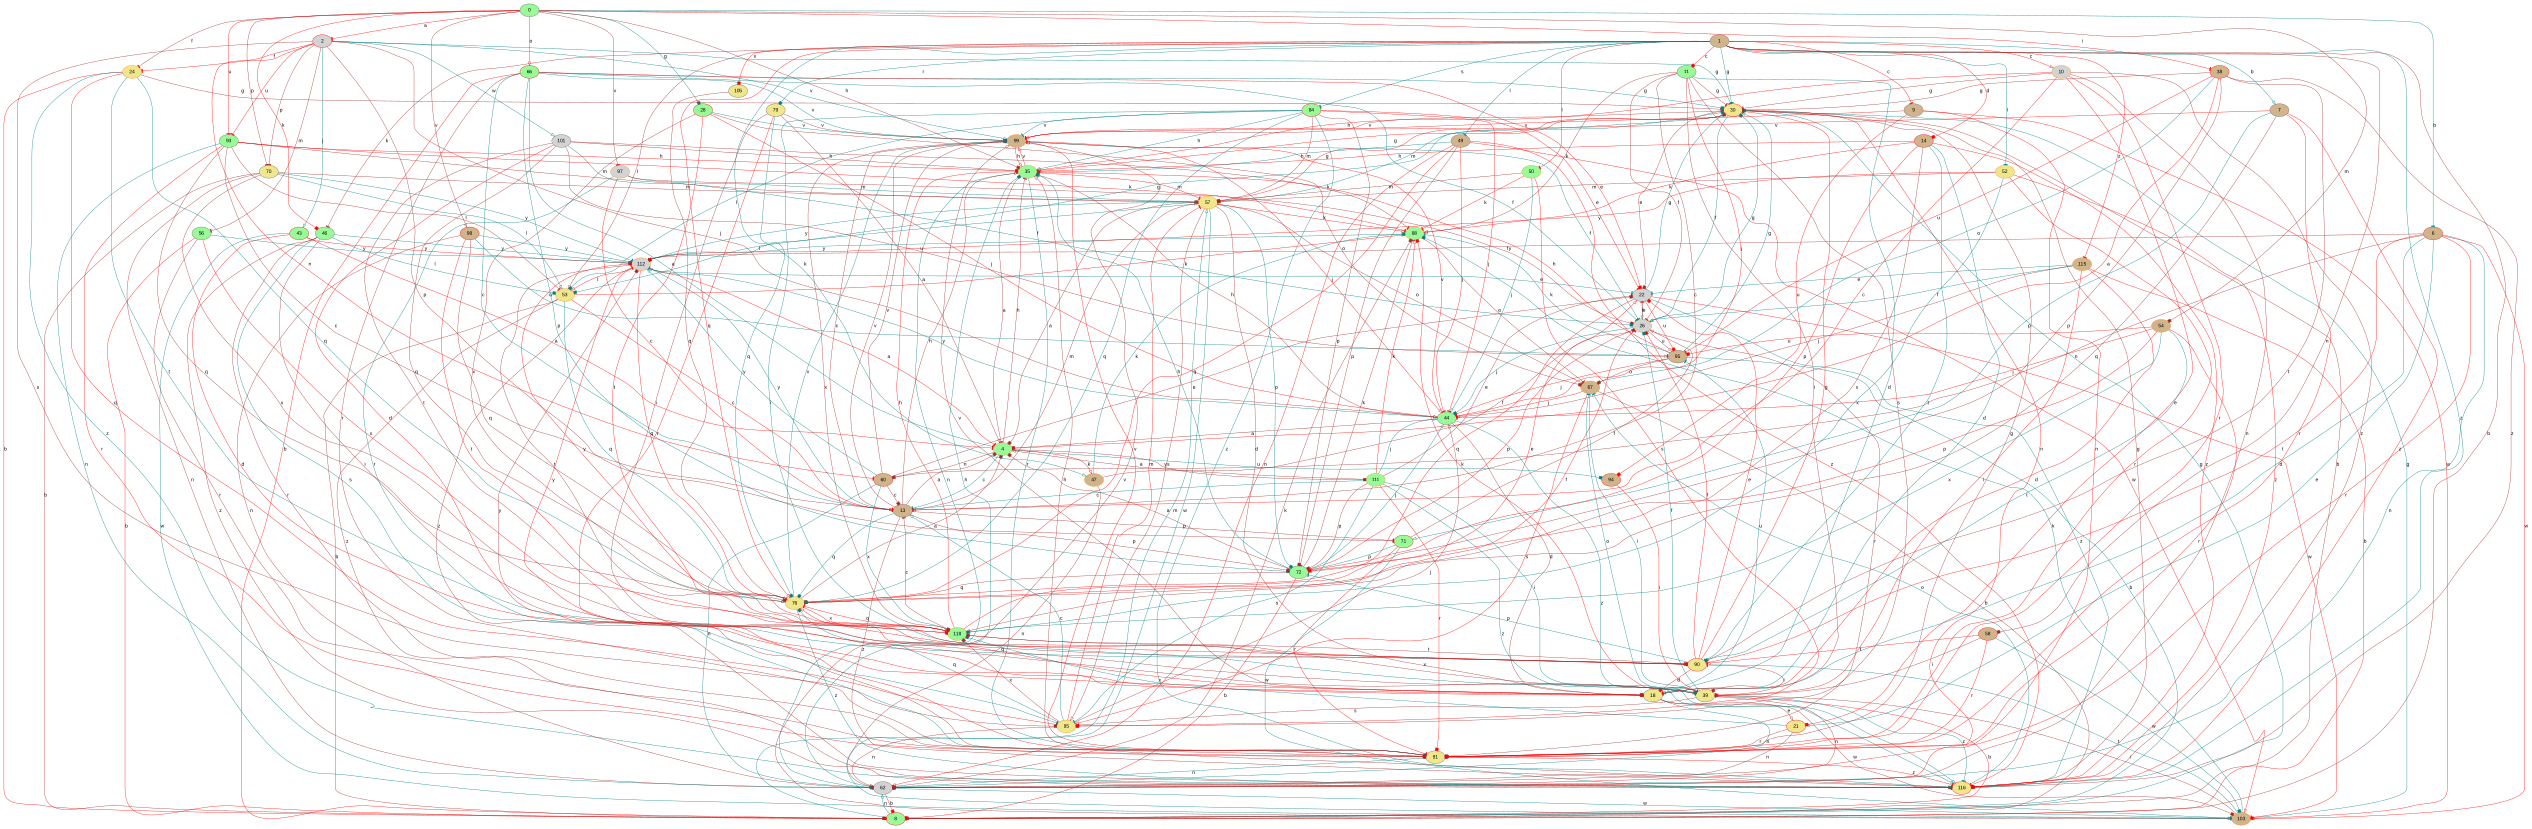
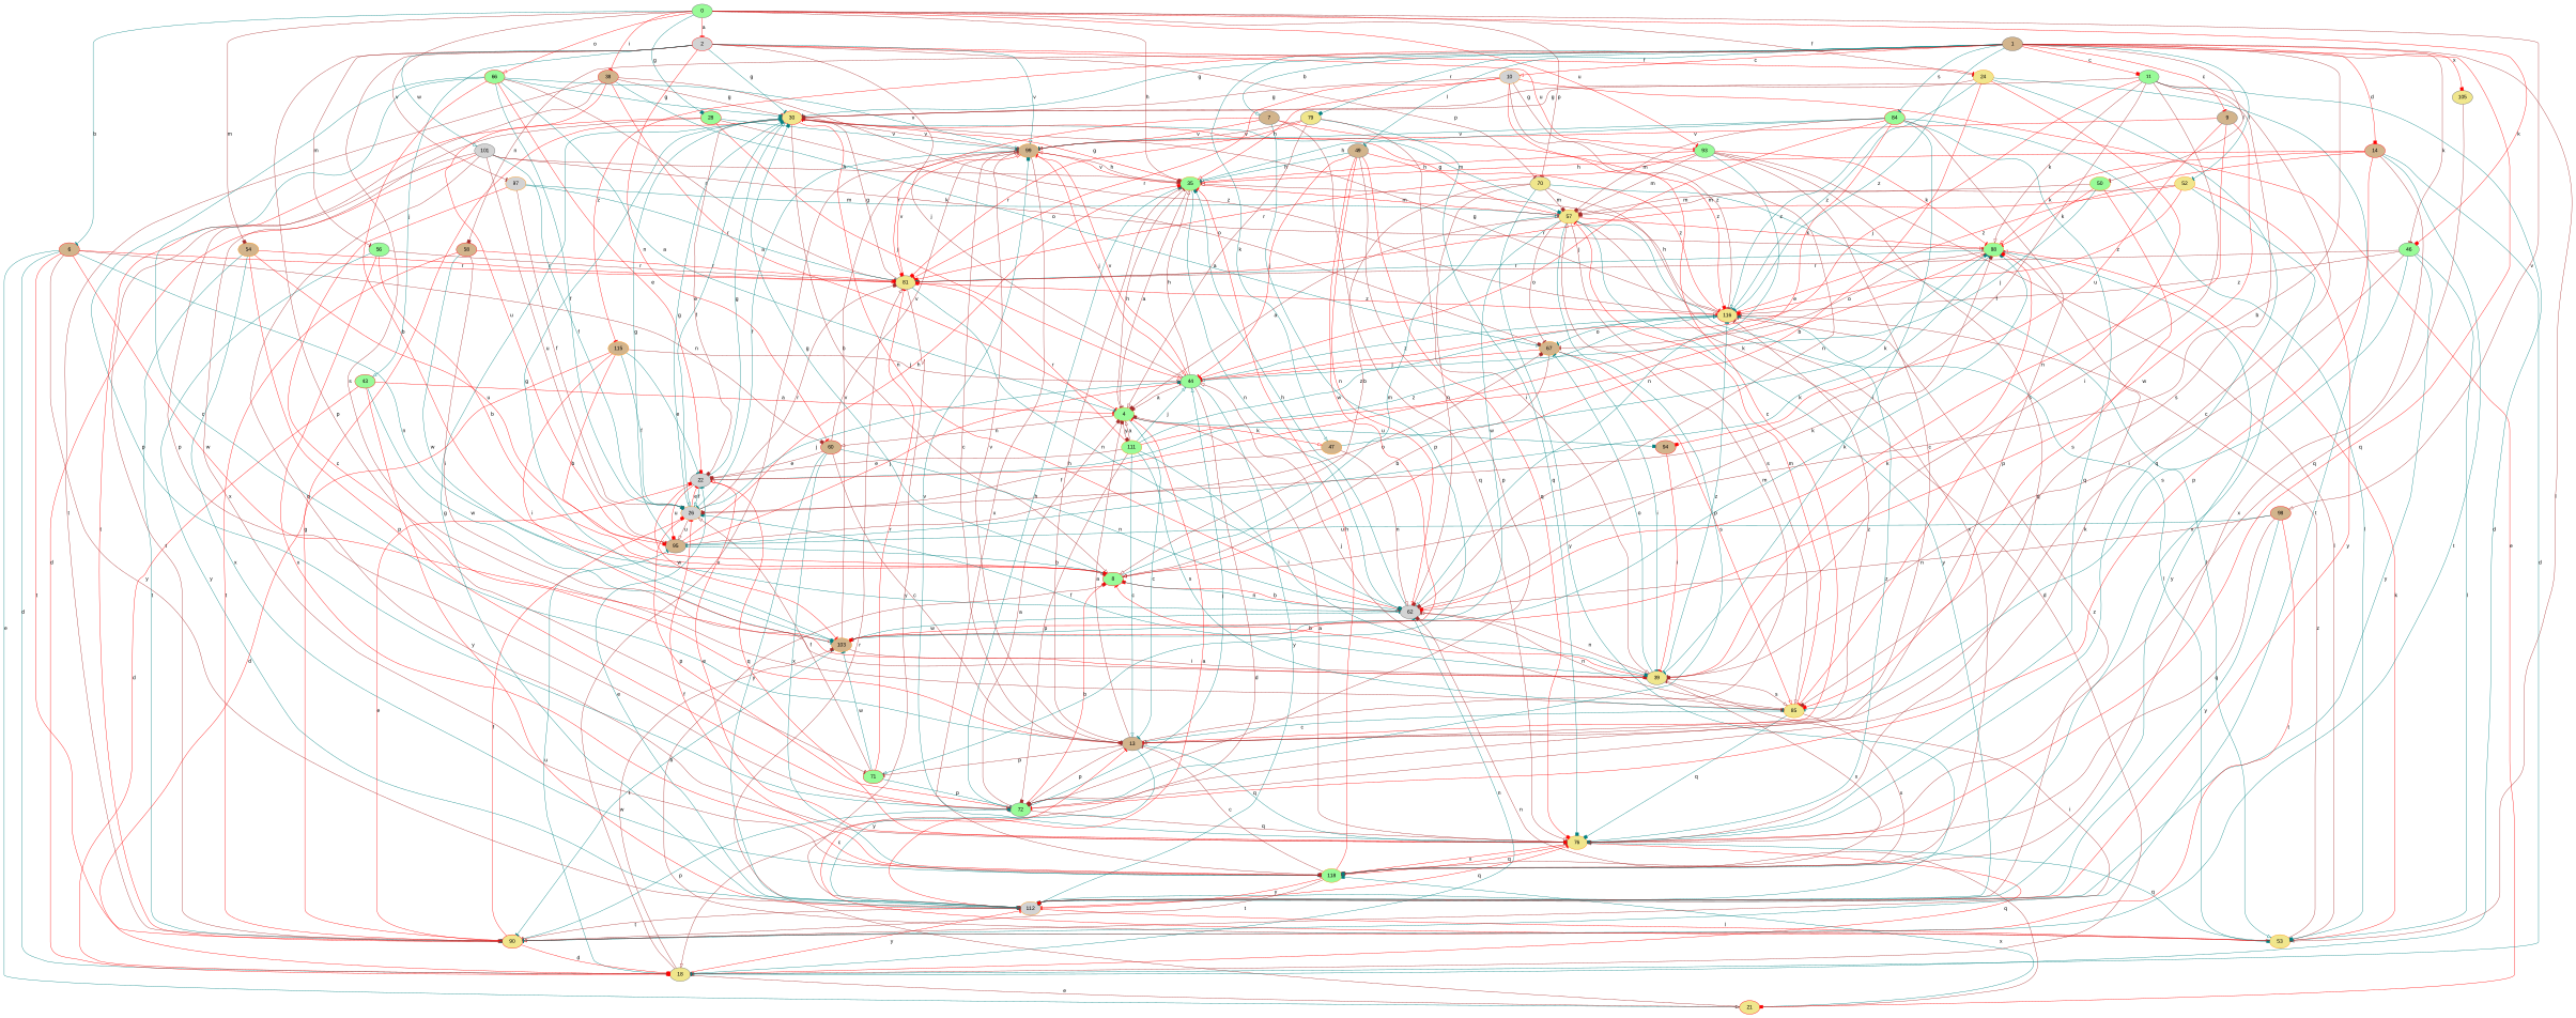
  strict digraph {
    fontname="Liberation Sans"
    node [color=gray40 fillcolor=palegreen fontname="Liberation Sans" style=filled]
    edge [arrowhead=tee color=brown fontname="Liberation Sans"]
    0
    2 [color=red fillcolor=lightgrey]
    6 [color=red fillcolor=tan]
    24 [color=darkorange fillcolor=khaki]
    28 [color=red]
    35 [color=darkorange]
    38 [color=red fillcolor=tan]
    46
    54 [color=darkorange fillcolor=tan]
    66 [color=red]
    70 [fillcolor=khaki]
    93
    97 [color=darkorange fillcolor=lightgrey]
    98 [color=red fillcolor=tan]
    30 [color=red fillcolor=khaki]
    43 [color=red]
    44
    56
    60 [color=red fillcolor=tan]
    71 [color=red]
    85 [color=darkorange fillcolor=khaki]
    99 [color=darkorange fillcolor=tan]
    101 [fillcolor=lightgrey]
    18 [fillcolor=khaki]
    21 [color=red fillcolor=khaki]
    62 [fillcolor=lightgrey]
    81 [fillcolor=khaki]
    90 [color=red fillcolor=khaki]
    103 [color=darkorange fillcolor=tan]
    112 [color=darkorange fillcolor=lightgrey]
    8 [color=red]
    76 [color=darkorange fillcolor=khaki]
    116 [color=red fillcolor=khaki]
    n34 [color=darkorange label=118]
    67 [color=darkorange fillcolor=tan]
    4 [color=darkorange]
    57 [color=darkorange fillcolor=khaki]
    72
    95 [fillcolor=tan]
    53 [color=darkorange fillcolor=khaki]
    39 [fillcolor=khaki]
    13 [fillcolor=tan]
    26 [color=darkorange fillcolor=lightgrey]
    22 [fillcolor=lightgrey]
    n45 [color=darkorange label=88]
    1 [fillcolor=tan]
    7 [fillcolor=tan]
    9 [fillcolor=tan]
    10 [color=darkorange fillcolor=lightgrey]
    11
    14 [color=red fillcolor=tan]
    47 [color=darkorange fillcolor=tan]
    49 [fillcolor=tan]
    50 [color=darkorange]
    52 [color=darkorange fillcolor=khaki]
    58 [color=red fillcolor=tan]
    79 [fillcolor=khaki]
    84 [color=red]
    105 [fillcolor=khaki]
    115 [color=darkorange fillcolor=tan]
    94 [color=red fillcolor=tan]
    111 [color=darkorange]
    0 -> 2 [color=red label=a]
    0 -> 6 [color=teal label=b]
    0 -> 24 [label=f]
    0 -> 28 [arrowhead=box color=teal label=g]
    0 -> 35 [arrowhead=box label=h]
    0 -> 38 [color=red label=i]
    0 -> 46 [arrowhead=box color=red label=k]
    0 -> 54 [arrowhead=box label=m]
    0 -> 66 [arrowhead=onormal color=red label=o]
    0 -> 70 [label=p]
    0 -> 93 [color=red label=u]
    0 -> 97 [label=v]
    0 -> 98 [arrowhead=onormal label=v]
    2 -> 24 [color=red label=f]
    2 -> 70 [label=p]
    2 -> 93 [color=red label=u]
    2 -> 30 [color=teal label=g]
    2 -> 43 [arrowhead=onormal color=teal label=j]
    2 -> 44 [arrowhead=onormal label=j]
    2 -> 56 [label=m]
    2 -> 60 [color=red label=n]
    2 -> 71 [label=p]
    2 -> 85 [arrowhead=box label=s]
    2 -> 99 [arrowhead=onormal color=teal label=v]
    2 -> 101 [arrowhead=onormal color=teal label=w]
    6 -> 60 [arrowhead=box label=n]
    6 -> 18 [arrowhead=onormal color=teal label=d]
    6 -> 21 [arrowhead=onormal color=teal label=e]
    6 -> 62 [color=teal label=n]
    6 -> 81 [arrowhead=onormal color=red label=r]
    6 -> 90 [color=red label=t]
    6 -> 103 [arrowhead=onormal color=red label=w]
    6 -> 112 [label=y]
    24 -> 30 [arrowhead=box label=g]
-   24 -> 85 [color=red label=q]
+   24 -> 85 [color=red label=s]
    24 -> 90 [color=teal label=t]
    24 -> 8 [arrowhead=onormal color=red label=b]
    24 -> 76 [arrowhead=onormal color=teal label=q]
    24 -> 116 [color=teal label=z]
    28 -> 44 [arrowhead=onormal color=red label=j]
    28 -> 99 [arrowhead=box color=teal label=v]
    28 -> 90 [arrowhead=box color=red label=t]
    28 -> n34 [label=x]
    28 -> 67 [arrowhead=box label=o]
    35 -> 30 [arrowhead=box color=red label=g]
    35 -> 99 [arrowhead=onormal color=red label=v]
    35 -> 62 [arrowhead=box color=teal label=n]
    35 -> 4 [label=a]
    35 -> 57 [color=red label=m]
    38 -> 30 [label=g]
    38 -> 90 [arrowhead=onormal label=t]
    38 -> 116 [arrowhead=onormal label=z]
    38 -> 67 [arrowhead=onormal color=teal label=o]
    38 -> 4 [color=red label=a]
    38 -> 72 [arrowhead=onormal label=p]
    38 -> 95 [color=red label=u]
    46 -> 85 [color=teal label=s]
    46 -> 81 [arrowhead=box label=r]
    46 -> 112 [arrowhead=box color=teal label=y]
    46 -> 116 [arrowhead=onormal label=z]
    46 -> 53 [arrowhead=box color=teal label=l]
    46 -> 39 [label=i]
-   54 -> 44 [color=red label=j]
    54 -> 81 [color=red label=r]
    54 -> 90 [arrowhead=box color=teal label=t]
    54 -> n34 [arrowhead=onormal color=teal label=x]
    54 -> 72 [arrowhead=box color=red label=p]
    54 -> 95 [arrowhead=box color=red label=u]
    66 -> 30 [arrowhead=box color=teal label=g]
    66 -> 99 [arrowhead=onormal color=teal label=v]
    66 -> 81 [label=r]
    66 -> 8 [arrowhead=box color=red label=b]
    66 -> 4 [color=teal label=a]
    66 -> 72 [arrowhead=box color=teal label=p]
    66 -> 13 [color=teal label=c]
    66 -> 26 [color=teal label=f]
    66 -> 22 [arrowhead=box color=red label=e]
    70 -> 62 [arrowhead=box label=n]
    70 -> 112 [color=teal label=y]
    70 -> 8 [arrowhead=onormal label=b]
    70 -> n34 [arrowhead=box label=x]
    70 -> 57 [arrowhead=box label=m]
    70 -> 53 [arrowhead=onormal color=teal label=l]
    93 -> 35 [color=red label=h]
    93 -> 62 [arrowhead=onormal color=teal label=n]
    93 -> 81 [arrowhead=box color=red label=r]
    93 -> 76 [arrowhead=onormal label=q]
    93 -> 57 [arrowhead=onormal label=m]
    93 -> 53 [label=l]
    93 -> 13 [arrowhead=onormal label=c]
    93 -> n45 [color=red label=k]
    97 -> 81 [color=teal label=r]
    97 -> 57 [arrowhead=onormal color=teal label=m]
    97 -> 13 [arrowhead=onormal color=red label=c]
    97 -> 26 [arrowhead=box label=f]
    98 -> 62 [label=n]
    98 -> 90 [arrowhead=onormal color=red label=t]
    98 -> 112 [color=teal label=y]
    98 -> 76 [arrowhead=onormal label=q]
    98 -> 95 [color=teal label=u]
    30 -> 99 [label=v]
    30 -> 62 [arrowhead=box color=red label=n]
    30 -> 8 [arrowhead=onormal label=b]
    30 -> 57 [arrowhead=box color=teal label=m]
    30 -> 26 [arrowhead=onormal color=teal label=f]
    30 -> 22 [arrowhead=box label=e]
    43 -> 18 [arrowhead=box color=red label=d]
    43 -> 103 [color=teal label=w]
    43 -> 112 [arrowhead=box color=red label=y]
    43 -> 4 [color=red label=a]
    44 -> 35 [arrowhead=onormal label=h]
    44 -> 99 [color=red label=v]
    44 -> 18 [arrowhead=onormal label=d]
    44 -> 112 [color=teal label=y]
    44 -> 116 [arrowhead=onormal color=teal label=z]
    44 -> 4 [arrowhead=box label=a]
    56 -> 81 [label=r]
    56 -> 112 [arrowhead=box color=teal label=y]
    56 -> 8 [arrowhead=box color=red label=b]
    56 -> n34 [color=red label=x]
    60 -> 99 [label=v]
    60 -> 62 [arrowhead=onormal color=teal label=n]
    60 -> 112 [arrowhead=onormal color=teal label=y]
    60 -> n34 [arrowhead=box color=teal label=x]
    60 -> 13 [arrowhead=box label=c]
    60 -> 22 [arrowhead=box label=e]
    71 -> 81 [color=red label=r]
    71 -> 103 [color=teal label=w]
    71 -> 72 [color=teal label=p]
    71 -> 26 [arrowhead=onormal label=f]
    85 -> 44 [arrowhead=onormal label=j]
    85 -> 62 [arrowhead=onormal label=n]
    85 -> 76 [arrowhead=box color=teal label=q]
    85 -> n34 [arrowhead=box label=x]
    85 -> 57 [color=red label=m]
    85 -> 13 [arrowhead=onormal color=teal label=c]
    99 -> 35 [arrowhead=onormal label=h]
    99 -> 44 [arrowhead=onormal color=red label=j]
    99 -> n34 [arrowhead=box label=x]
    99 -> 13 [label=c]
    99 -> 26 [color=teal label=f]
    101 -> 35 [arrowhead=box label=h]
    101 -> 18 [arrowhead=box color=red label=d]
    101 -> 90 [arrowhead=onormal label=t]
    101 -> 76 [arrowhead=box label=q]
    101 -> 95 [arrowhead=onormal label=u]
    101 -> 26 [arrowhead=box color=teal label=f]
    101 -> n45 [label=k]
    18 -> 99 [arrowhead=onormal label=v]
    18 -> 21 [arrowhead=onormal label=e]
    18 -> 62 [color=teal label=n]
    18 -> 103 [arrowhead=box label=w]
    18 -> 112 [color=red label=y]
    18 -> 76 [arrowhead=onormal color=red label=q]
    18 -> 95 [color=teal label=u]
    21 -> 62 [arrowhead=box label=n]
    21 -> 81 [arrowhead=onormal label=r]
    21 -> n34 [arrowhead=box color=teal label=x]
    62 -> 35 [arrowhead=box color=teal label=h]
    62 -> 103 [arrowhead=onormal color=teal label=w]
    62 -> 8 [arrowhead=box color=red label=b]
    62 -> n45 [arrowhead=box label=k]
    81 -> 30 [arrowhead=box label=g]
    81 -> 99 [arrowhead=onormal color=red label=v]
    81 -> 62 [arrowhead=box color=teal label=n]
    81 -> 112 [arrowhead=box label=y]
    81 -> 116 [color=red label=z]
    90 -> 30 [color=red label=g]
    90 -> 18 [arrowhead=box color=red label=d]
    90 -> 72 [color=teal label=p]
    90 -> 39 [label=i]
    90 -> 26 [arrowhead=box color=red label=f]
    90 -> 22 [arrowhead=box color=red label=e]
    103 -> 30 [color=teal label=g]
    103 -> 99 [arrowhead=onormal label=v]
    103 -> 90 [color=teal label=t]
    103 -> 39 [label=i]
    103 -> n45 [arrowhead=box color=teal label=k]
    112 -> 30 [arrowhead=box color=teal label=g]
    112 -> 90 [label=t]
    112 -> 76 [color=red label=q]
    112 -> 116 [label=z]
    112 -> 4 [color=red label=a]
    112 -> 53 [arrowhead=onormal color=red label=l]
    112 -> 22 [color=teal label=e]
    8 -> 30 [arrowhead=box color=teal label=g]
    8 -> 62 [arrowhead=onormal color=teal label=n]
    8 -> 57 [arrowhead=onormal color=teal label=m]
    76 -> 99 [arrowhead=box color=teal label=v]
    76 -> 116 [arrowhead=box color=teal label=z]
    76 -> n34 [arrowhead=onormal color=red label=x]
    76 -> 4 [arrowhead=box label=a]
    76 -> 22 [arrowhead=onormal color=red label=e]
    116 -> 35 [arrowhead=onormal label=h]
    116 -> 30 [label=g]
    116 -> 67 [color=teal label=o]
    n34 -> 35 [color=red label=h]
    n34 -> 90 [arrowhead=onormal label=t]
    n34 -> 112 [color=red label=y]
    n34 -> 76 [color=red label=q]
    n34 -> 13 [label=c]
    n34 -> 26 [color=red label=f]
    67 -> 44 [color=red label=j]
    67 -> 85 [arrowhead=onormal color=red label=s]
    67 -> 8 [arrowhead=onormal label=b]
    67 -> 39 [color=teal label=i]
    4 -> 35 [label=h]
    4 -> 60 [arrowhead=onormal label=n]
    4 -> 13 [color=teal label=c]
    4 -> 47 [arrowhead=onormal color=red label=k]
    4 -> 94 [arrowhead=box color=teal label=u]
    4 -> 111 [arrowhead=box label=y]
    57 -> 30 [color=red label=g]
    57 -> 85 [arrowhead=onormal label=s]
    57 -> 18 [arrowhead=box label=d]
    57 -> 103 [arrowhead=onormal color=teal label=w]
    57 -> 112 [arrowhead=box color=teal label=y]
    57 -> 67 [label=o]
    57 -> 4 [arrowhead=box label=a]
    57 -> 72 [arrowhead=box color=teal label=p]
    57 -> 53 [arrowhead=box color=teal label=l]
    57 -> n45 [arrowhead=onormal color=red label=k]
    72 -> 35 [arrowhead=box color=teal label=h]
    72 -> 44 [arrowhead=onormal color=teal label=j]
    72 -> 8 [arrowhead=box color=red label=b]
    72 -> 76 [label=q]
    72 -> 4 [arrowhead=box label=a]
    72 -> n45 [label=k]
    95 -> 35 [arrowhead=box color=red label=h]
    95 -> 30 [arrowhead=onormal color=teal label=g]
    95 -> 44 [color=red label=j]
    95 -> 8 [arrowhead=onormal color=teal label=b]
    95 -> 67 [arrowhead=box label=o]
    95 -> n45 [color=teal label=k]
    53 -> 8 [arrowhead=onormal label=b]
    53 -> 76 [arrowhead=onormal color=teal label=q]
    53 -> 116 [arrowhead=onormal label=z]
    53 -> 13 [color=red label=c]
    53 -> n45 [arrowhead=onormal color=red label=k]
    39 -> 85 [arrowhead=onormal label=s]
    39 -> 62 [label=n]
    39 -> 8 [color=red label=b]
    39 -> 116 [color=teal label=z]
    39 -> n34 [arrowhead=box label=x]
    39 -> 67 [color=teal label=o]
    39 -> 26 [arrowhead=box color=teal label=f]
    39 -> n45 [arrowhead=box color=red label=k]
    13 -> 35 [arrowhead=onormal label=h]
    13 -> 71 [label=p]
    13 -> 99 [arrowhead=onormal label=v]
    13 -> 112 [arrowhead=onormal color=teal label=y]
    13 -> 76 [arrowhead=box color=teal label=q]
    13 -> 116 [label=z]
    13 -> 4 [arrowhead=box label=a]
    13 -> 57 [arrowhead=onormal label=m]
    13 -> 72 [arrowhead=box label=p]
    26 -> 30 [arrowhead=box color=teal label=g]
    26 -> 44 [arrowhead=box color=teal label=j]
    26 -> 81 [arrowhead=box label=r]
    26 -> 72 [arrowhead=onormal color=red label=p]
    26 -> 95 [arrowhead=onormal label=u]
    26 -> 22 [color=red label=e]
    22 -> 30 [arrowhead=onormal color=teal label=g]
    22 -> 103 [color=red label=w]
    22 -> 76 [arrowhead=box color=red label=q]
    22 -> 116 [arrowhead=onormal color=teal label=z]
    22 -> 95 [arrowhead=box color=red label=u]
    22 -> 26 [arrowhead=onormal color=teal label=f]
-   35 -> 81 [arrowhead=box color=teal label=r]
+   n45 -> 81 [arrowhead=box color=teal label=r]
    n45 -> 112 [color=teal label=y]
    n45 -> 67 [label=o]
    1 -> 46 [label=k]
    1 -> 30 [color=teal label=g]
    1 -> 8 [arrowhead=onormal label=b]
    1 -> 76 [arrowhead=onormal color=red label=q]
    1 -> 116 [color=teal label=z]
    1 -> 53 [arrowhead=onormal label=l]
    1 -> 7 [arrowhead=onormal color=teal label=b]
    1 -> 9 [color=red label=c]
    1 -> 10 [arrowhead=onormal color=red label=c]
    1 -> 11 [arrowhead=box color=red label=c]
    1 -> 14 [arrowhead=box color=red label=d]
    1 -> 47 [arrowhead=onormal color=teal label=k]
    1 -> 49 [color=teal label=l]
    1 -> 50 [label=l]
    1 -> 52 [color=teal label=l]
    1 -> 58 [arrowhead=box label=n]
    1 -> 79 [arrowhead=box color=teal label=r]
    1 -> 84 [color=teal label=s]
    1 -> 105 [arrowhead=box color=red label=x]
    1 -> 115 [color=red label=z]
    7 -> 71 [arrowhead=onormal color=teal label=p]
    7 -> 99 [arrowhead=onormal color=red label=v]
    7 -> 81 [arrowhead=box color=red label=r]
    7 -> 76 [arrowhead=onormal label=q]
    7 -> 116 [arrowhead=box color=red label=z]
    9 -> 99 [color=red label=v]
    9 -> 62 [arrowhead=box color=red label=n]
    9 -> 103 [arrowhead=box color=red label=w]
    9 -> 94 [arrowhead=box color=red label=u]
    10 -> 35 [arrowhead=onormal color=red label=h]
    10 -> 30 [label=g]
    10 -> 21 [arrowhead=box color=red label=e]
    10 -> 62 [arrowhead=box label=n]
    10 -> 81 [color=red label=r]
    10 -> 116 [label=z]
    10 -> 13 [color=red label=c]
    11 -> 30 [label=g]
    11 -> 44 [color=red label=j]
    11 -> 85 [arrowhead=box label=s]
    11 -> 18 [arrowhead=onormal color=teal label=d]
    11 -> 39 [arrowhead=box label=i]
    11 -> 13 [arrowhead=onormal label=c]
    11 -> 26 [label=f]
    11 -> n45 [arrowhead=onormal label=k]
    14 -> 35 [arrowhead=onormal color=red label=h]
    14 -> 18 [color=teal label=d]
    14 -> 90 [color=teal label=t]
    14 -> 116 [arrowhead=onormal color=red label=z]
    14 -> n34 [arrowhead=onormal label=x]
    14 -> 72 [color=red label=p]
    14 -> n45 [arrowhead=onormal color=red label=k]
    47 -> 62 [arrowhead=onormal label=n]
    47 -> 26 [arrowhead=box label=f]
    47 -> n45 [arrowhead=box color=teal label=k]
    49 -> 35 [color=teal label=h]
    49 -> 44 [color=red label=j]
    49 -> 62 [arrowhead=onormal color=red label=n]
    49 -> 103 [arrowhead=onormal color=red label=w]
    49 -> 76 [arrowhead=box color=red label=q]
    49 -> 116 [color=red label=z]
    49 -> 72 [label=p]
    50 -> 44 [arrowhead=onormal color=teal label=j]
    50 -> 85 [arrowhead=box color=red label=s]
    50 -> 57 [arrowhead=box label=m]
    50 -> n45 [color=red label=k]
    52 -> 81 [arrowhead=onormal color=red label=r]
    52 -> 112 [arrowhead=box color=red label=y]
    52 -> 116 [arrowhead=box color=red label=z]
    52 -> n34 [arrowhead=box color=teal label=x]
    52 -> 57 [arrowhead=box label=m]
    58 -> 81 [arrowhead=box color=red label=r]
    58 -> 90 [arrowhead=onormal color=red label=t]
    58 -> 103 [arrowhead=box color=teal label=w]
    58 -> 39 [arrowhead=box label=i]
    79 -> 99 [arrowhead=onormal label=v]
    79 -> 81 [arrowhead=box color=red label=r]
    79 -> 76 [arrowhead=box color=teal label=q]
    79 -> 4 [arrowhead=onormal label=a]
    79 -> 39 [arrowhead=onormal label=i]
    84 -> 35 [arrowhead=onormal color=teal label=h]
    84 -> 44 [color=red label=j]
    84 -> 99 [color=teal label=v]
    84 -> 76 [arrowhead=box color=teal label=q]
    84 -> 116 [arrowhead=onormal color=teal label=z]
    84 -> 57 [arrowhead=box label=m]
    84 -> 72 [arrowhead=box label=p]
    84 -> 53 [arrowhead=box color=teal label=l]
    84 -> 39 [color=teal label=i]
    84 -> 22 [color=red label=e]
    105 -> 76 [arrowhead=onormal label=q]
    115 -> 44 [arrowhead=onormal label=j]
    115 -> 18 [color=red label=d]
    115 -> 8 [color=red label=b]
    115 -> 39 [arrowhead=onormal color=red label=i]
    115 -> 26 [arrowhead=onormal color=teal label=f]
    115 -> 22 [color=teal label=e]
    94 -> 39 [color=red label=i]
    111 -> 44 [arrowhead=onormal color=teal label=j]
    111 -> 85 [color=teal label=s]
    111 -> 81 [arrowhead=box color=red label=r]
    111 -> 116 [arrowhead=onormal color=teal label=z]
    111 -> 4 [arrowhead=onormal label=a]
    111 -> 72 [arrowhead=box label=p]
    111 -> 39 [arrowhead=box color=teal label=i]
    111 -> 13 [arrowhead=onormal color=teal label=c]
    111 -> 22 [label=e]
    111 -> n45 [arrowhead=onormal color=red label=k]
  }
